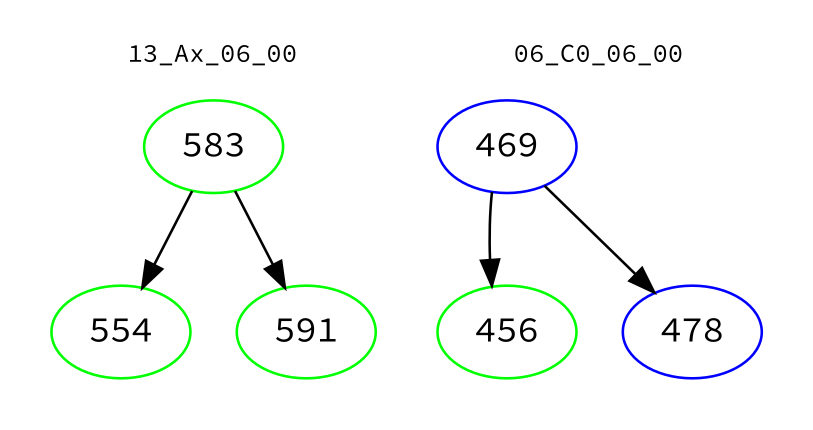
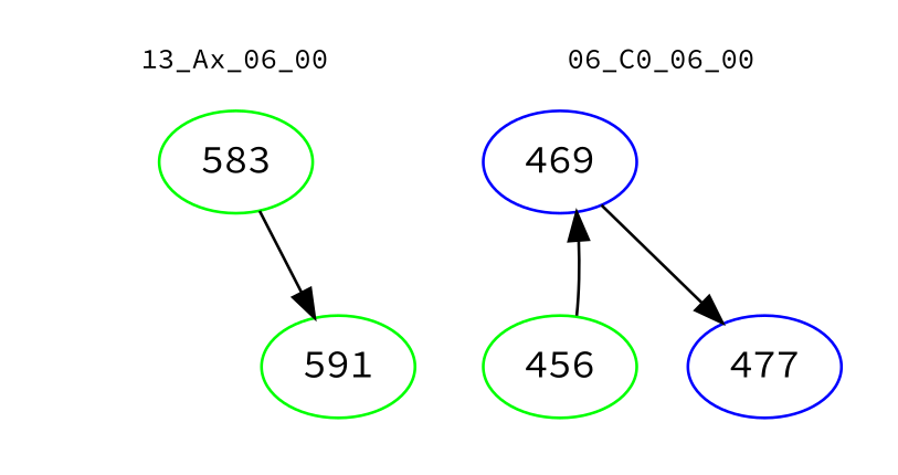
  digraph {
    fontname="Source Code Pro"
    node [color=green fontname="Source Code Pro"]
    edge [color=black fontname="Source Code Pro"]
    n1 [label=583]
-   n2 [label=554]
    n3 [label=591]
    n4 [color=blue label=469]
    n5 [label=456]
-   n6 [color=blue label=478]
+   n6 [color=blue label=477]
    subgraph cluster_1 {
      color=white
      fontsize=10
      label="13_Ax_06_00"
      n1
-     n2
      n3
    }
    subgraph cluster_2 {
      color=white
      fontsize=10
      label="06_C0_06_00"
      n4
      n5
      n6
    }
-   n1 -> n2
    n1 -> n3
-   n4 -> n5
+   n5 -> n4
    n4 -> n6
  }
